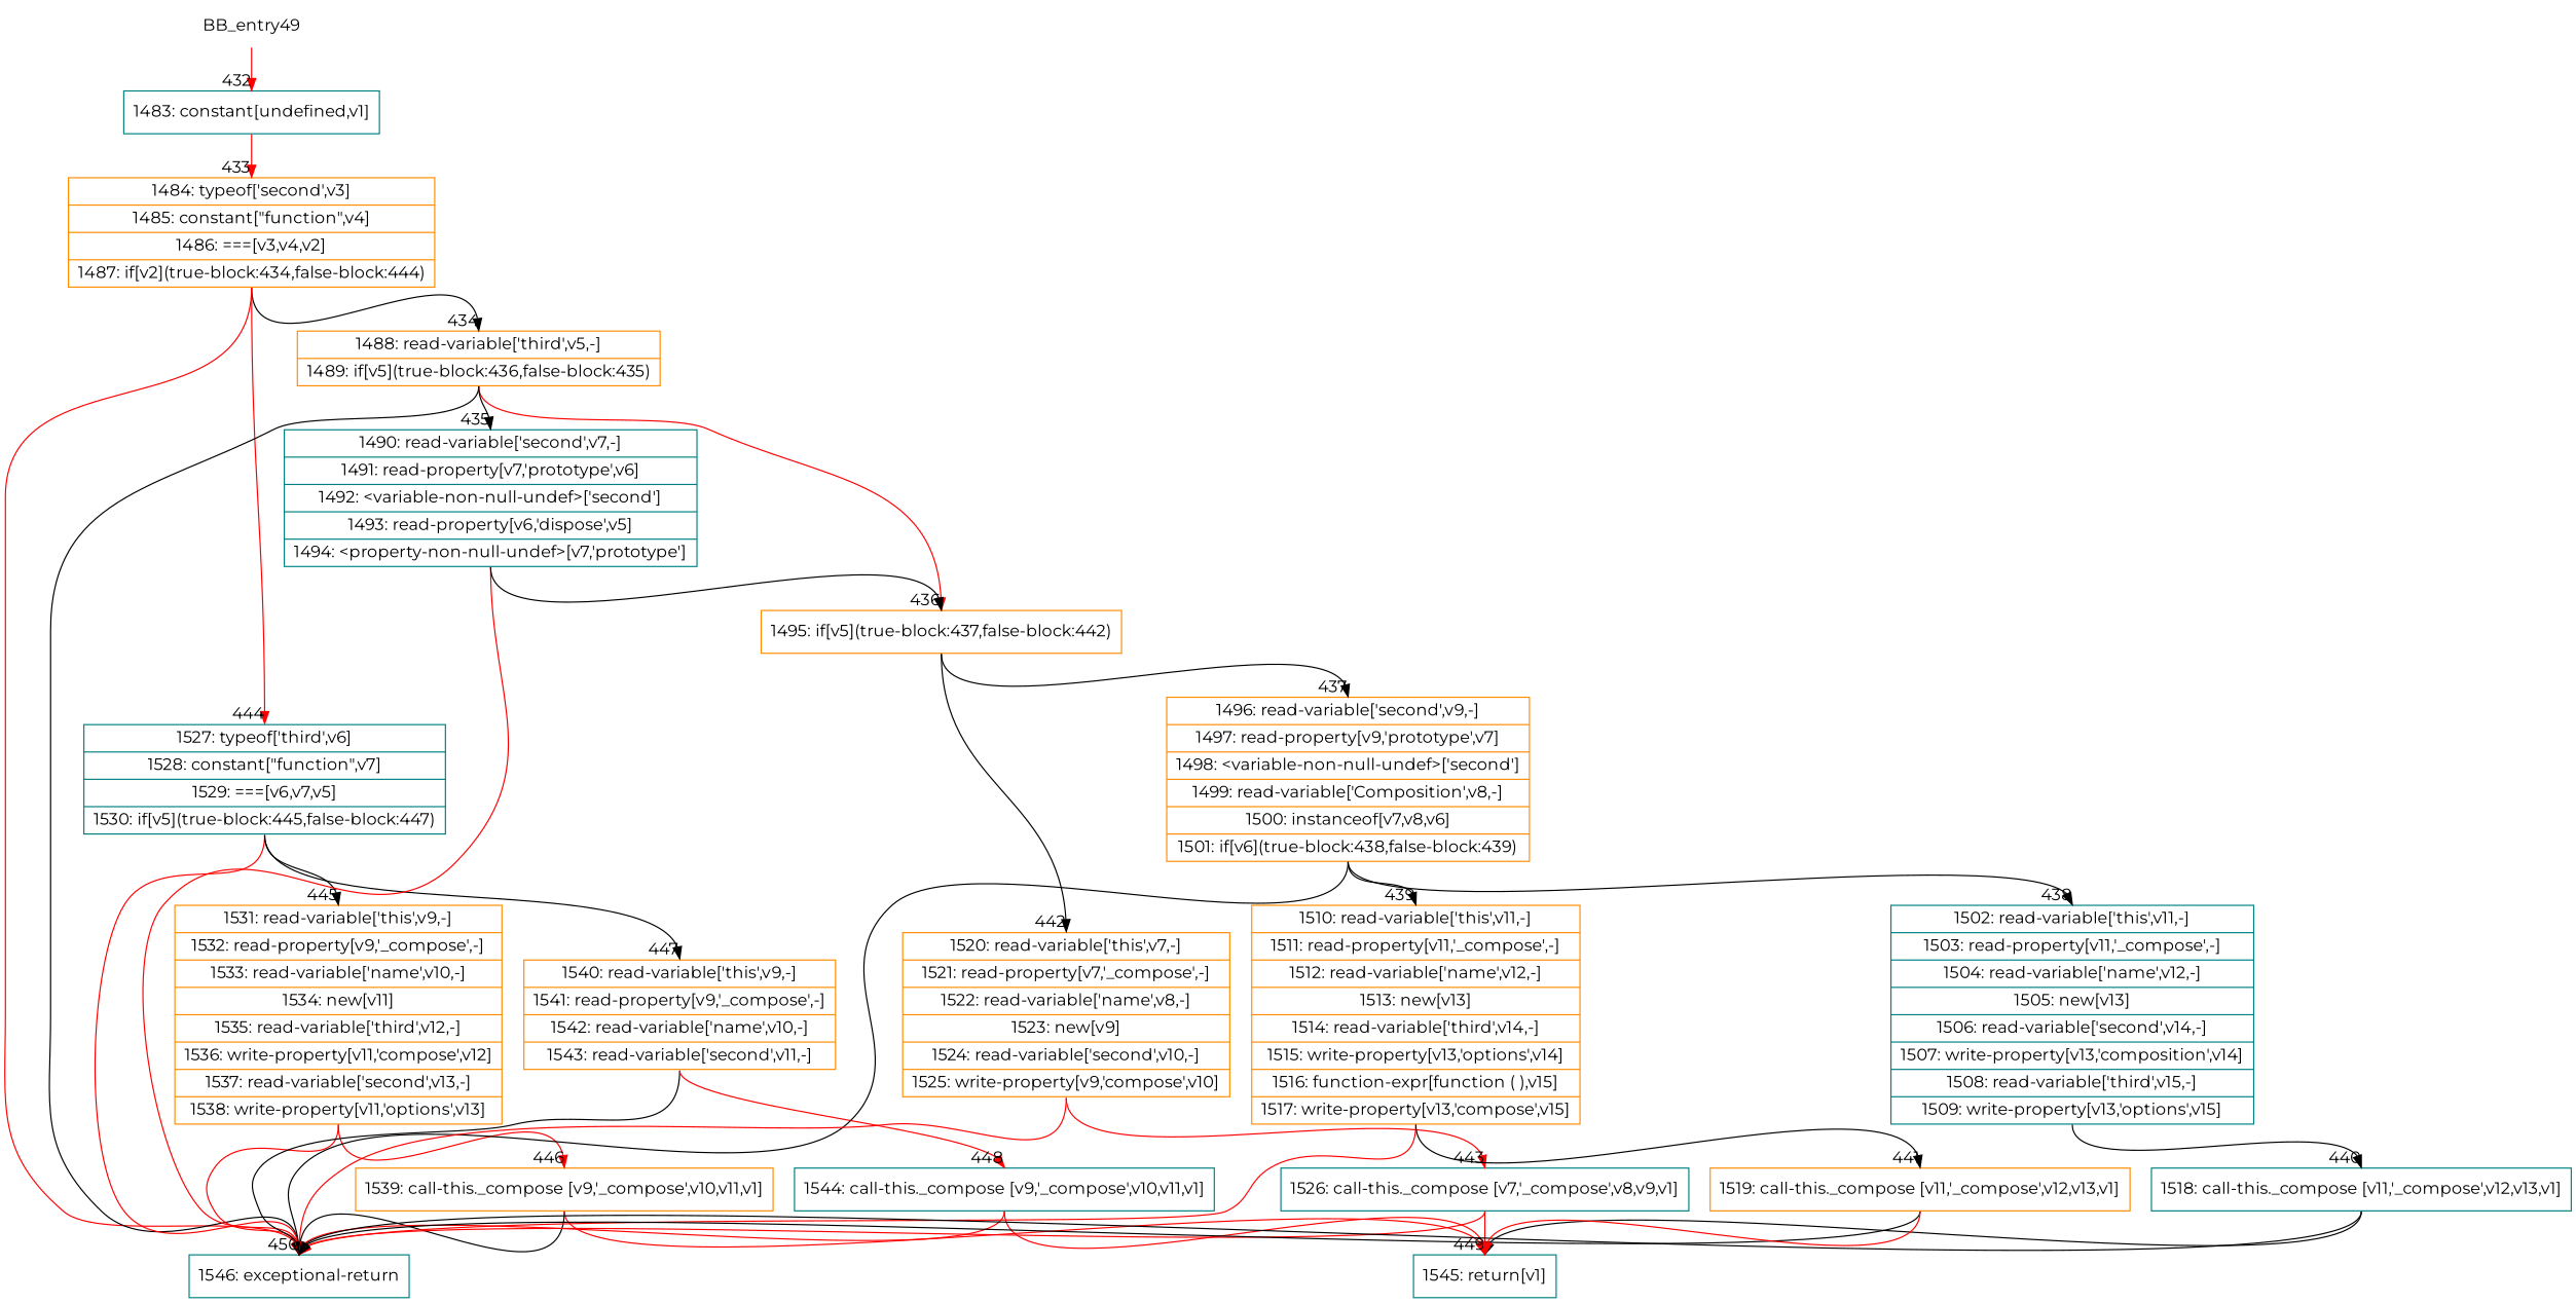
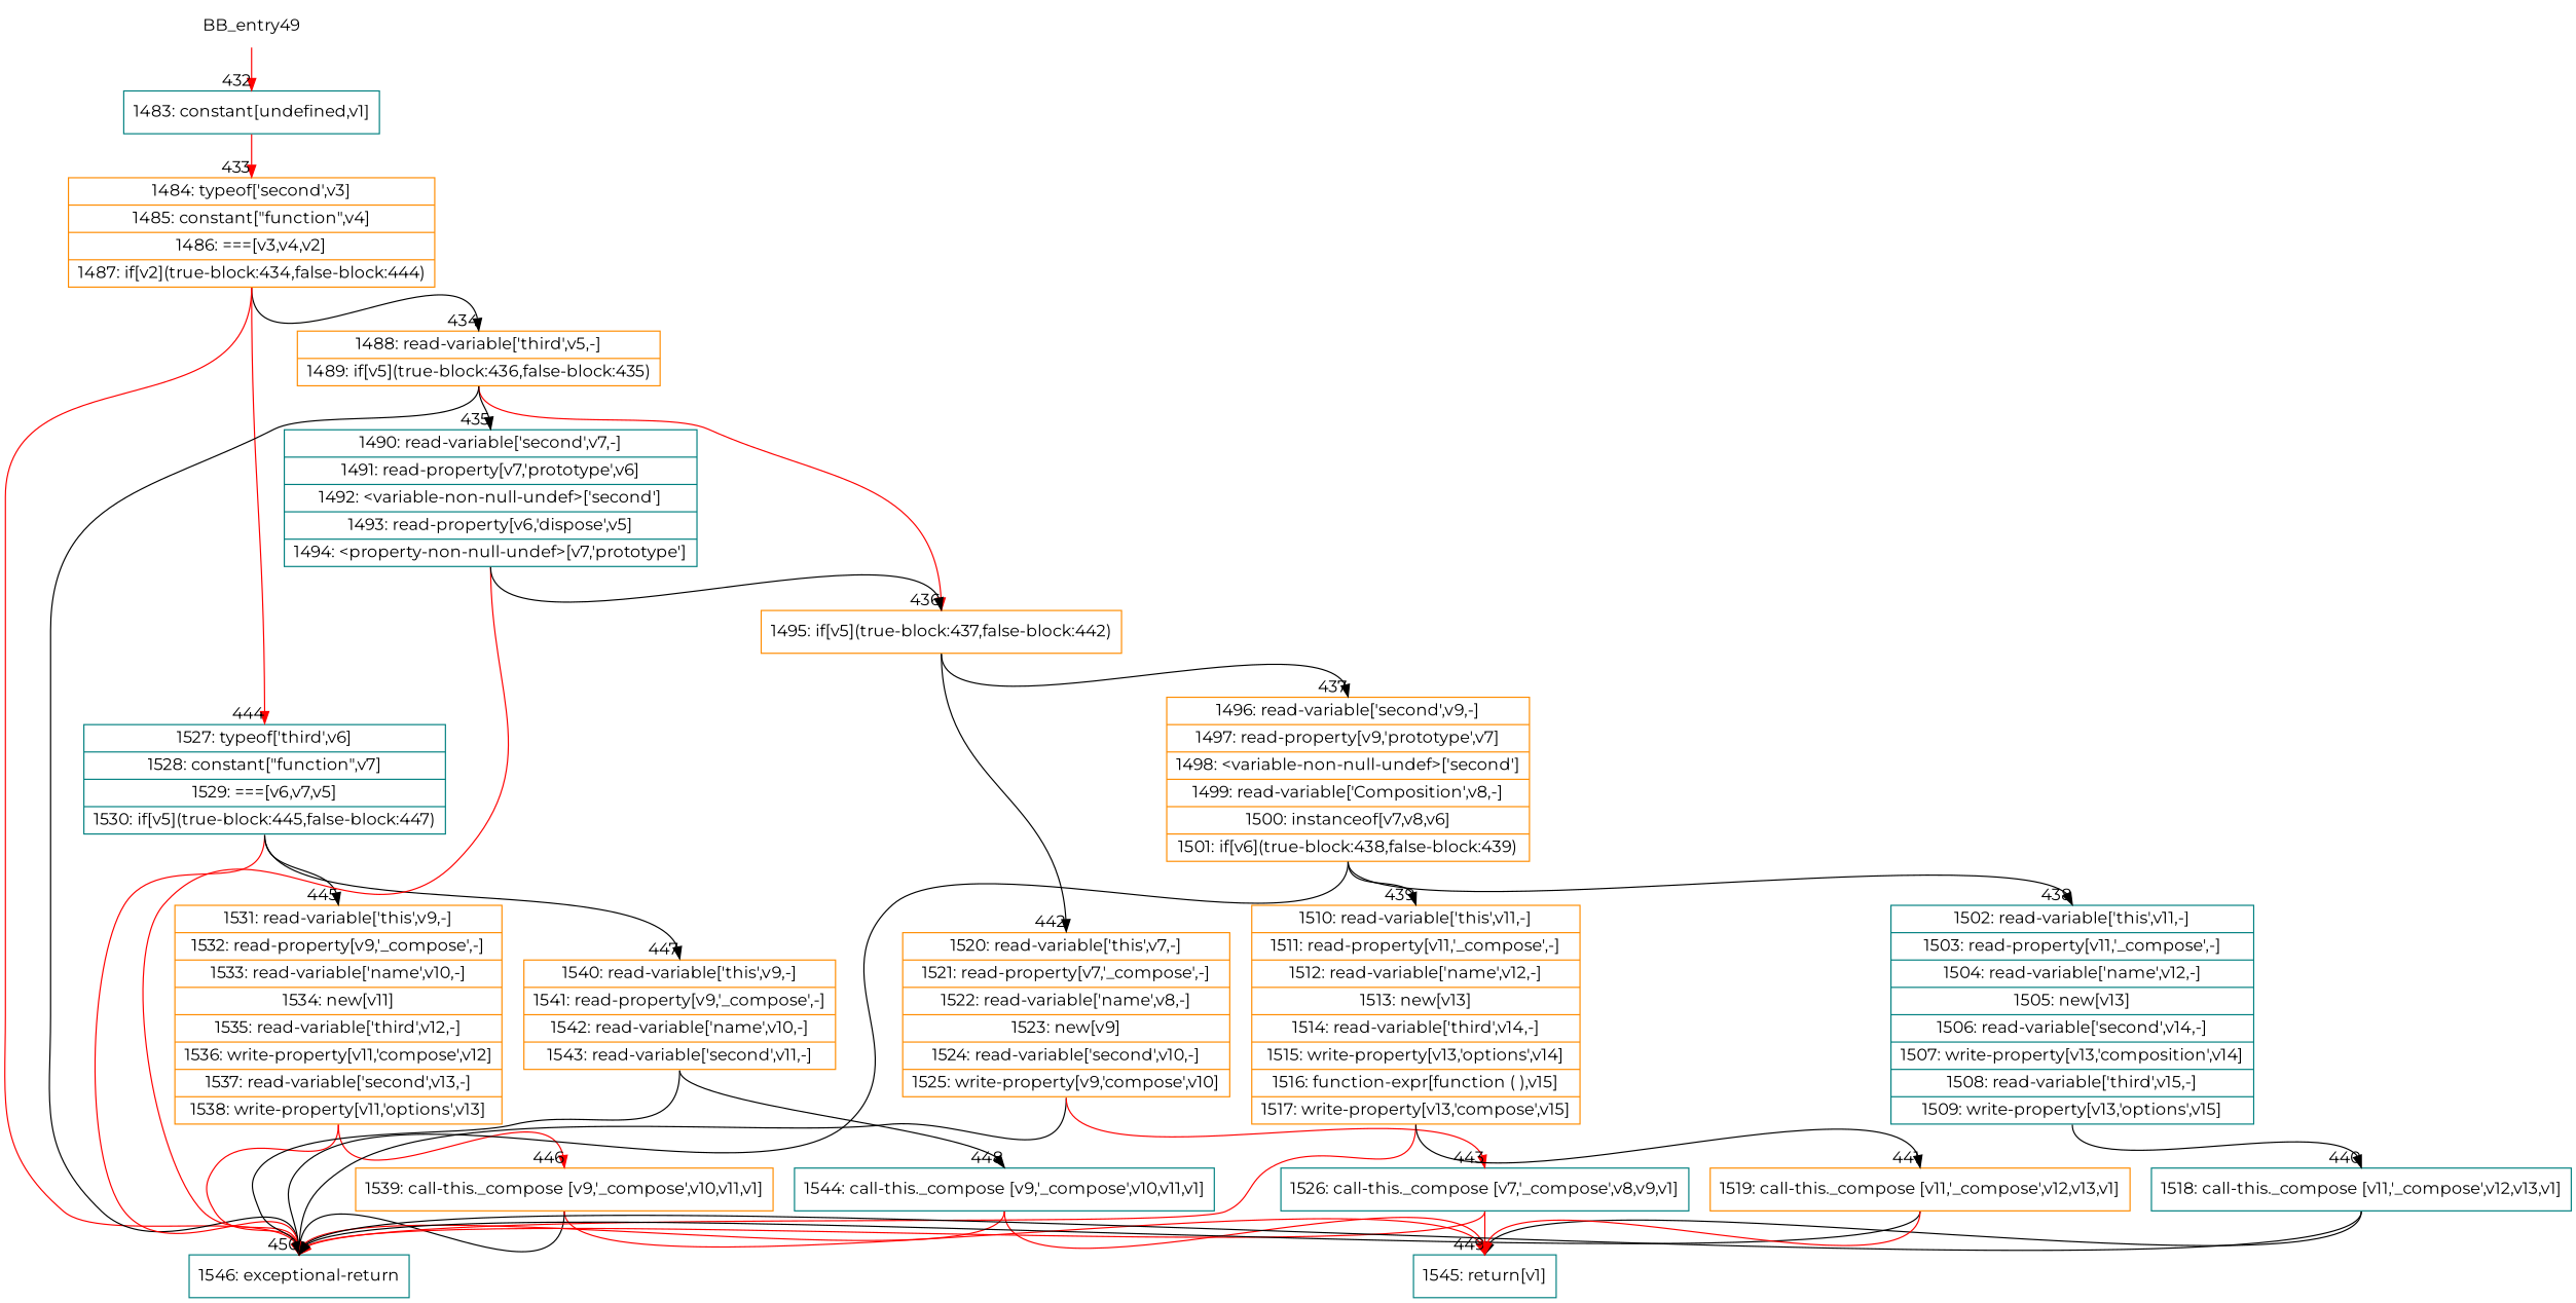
  digraph {
    fontname=Montserrat
    rankdir=TD
    node [color=darkorange fontname=Montserrat shape=record]
    edge [color=black fontname=Montserrat headport=n tailport=s]
    n1 [label=BB_entry49 shape=none]
    n2 [color=teal label="{1483: constant[undefined,v1]}"]
    n3 [label="{1484: typeof['second',v3]|1485: constant[\"function\",v4]|1486: ===[v3,v4,v2]|1487: if[v2](true-block:434,false-block:444)}"]
    n4 [label="{1488: read-variable['third',v5,-]|1489: if[v5](true-block:436,false-block:435)}"]
    n5 [color=teal label="{1527: typeof['third',v6]|1528: constant[\"function\",v7]|1529: ===[v6,v7,v5]|1530: if[v5](true-block:445,false-block:447)}"]
    n6 [color=teal label="{1546: exceptional-return}"]
    n7 [label="{1495: if[v5](true-block:437,false-block:442)}"]
    n8 [color=teal label="{1490: read-variable['second',v7,-]|1491: read-property[v7,'prototype',v6]|1492: \<variable-non-null-undef\>['second']|1493: read-property[v6,'dispose',v5]|1494: \<property-non-null-undef\>[v7,'prototype']}"]
    n9 [label="{1531: read-variable['this',v9,-]|1532: read-property[v9,'_compose',-]|1533: read-variable['name',v10,-]|1534: new[v11]|1535: read-variable['third',v12,-]|1536: write-property[v11,'compose',v12]|1537: read-variable['second',v13,-]|1538: write-property[v11,'options',v13]}"]
    n10 [label="{1540: read-variable['this',v9,-]|1541: read-property[v9,'_compose',-]|1542: read-variable['name',v10,-]|1543: read-variable['second',v11,-]}"]
    n11 [label="{1496: read-variable['second',v9,-]|1497: read-property[v9,'prototype',v7]|1498: \<variable-non-null-undef\>['second']|1499: read-variable['Composition',v8,-]|1500: instanceof[v7,v8,v6]|1501: if[v6](true-block:438,false-block:439)}"]
    n12 [label="{1520: read-variable['this',v7,-]|1521: read-property[v7,'_compose',-]|1522: read-variable['name',v8,-]|1523: new[v9]|1524: read-variable['second',v10,-]|1525: write-property[v9,'compose',v10]}"]
    n13 [label="{1539: call-this._compose [v9,'_compose',v10,v11,v1]}"]
    n14 [color=teal label="{1544: call-this._compose [v9,'_compose',v10,v11,v1]}"]
    n15 [color=teal label="{1502: read-variable['this',v11,-]|1503: read-property[v11,'_compose',-]|1504: read-variable['name',v12,-]|1505: new[v13]|1506: read-variable['second',v14,-]|1507: write-property[v13,'composition',v14]|1508: read-variable['third',v15,-]|1509: write-property[v13,'options',v15]}"]
    n16 [label="{1510: read-variable['this',v11,-]|1511: read-property[v11,'_compose',-]|1512: read-variable['name',v12,-]|1513: new[v13]|1514: read-variable['third',v14,-]|1515: write-property[v13,'options',v14]|1516: function-expr[function ( ),v15]|1517: write-property[v13,'compose',v15]}"]
    n17 [color=teal label="{1526: call-this._compose [v7,'_compose',v8,v9,v1]}"]
    n18 [color=teal label="{1518: call-this._compose [v11,'_compose',v12,v13,v1]}"]
    n19 [label="{1519: call-this._compose [v11,'_compose',v12,v13,v1]}"]
    n20 [color=teal label="{1545: return[v1]}"]
    n1 -> n2 [color=red headlabel="    432"]
    n2 -> n3 [color=red headlabel="      433"]
    n3 -> n4 [headlabel="      434"]
    n3 -> n5 [color=red headlabel="      444"]
    n3 -> n6 [color=red headlabel="      450"]
    n4 -> n6
    n4 -> n7 [color=red headlabel="      436"]
    n4 -> n8 [headlabel="      435"]
    n5 -> n6 [color=red]
    n5 -> n9 [headlabel="      445"]
    n5 -> n10 [headlabel="      447"]
    n7 -> n11 [headlabel="      437"]
    n7 -> n12 [headlabel="      442"]
    n8 -> n6 [color=red]
    n8 -> n7
    n9 -> n6 [color=red]
    n9 -> n13 [color=red headlabel="      446"]
    n10 -> n6
-   n10 -> n14 [color=red headlabel="      448"]
+   n10 -> n14 [headlabel="      448"]
    n11 -> n6
    n11 -> n15 [headlabel="      438"]
    n11 -> n16 [headlabel="      439"]
-   n12 -> n6 [color=red]
+   n12 -> n6
    n12 -> n17 [color=red headlabel="      443"]
    n13 -> n6
    n13 -> n20 [color=red]
    n14 -> n6 [color=red]
    n14 -> n20 [color=red]
    n15 -> n18 [headlabel="      440"]
    n16 -> n6 [color=red]
    n16 -> n19 [headlabel="      441"]
    n17 -> n6 [color=red]
    n17 -> n20 [color=red]
    n18 -> n6
    n18 -> n20 [headlabel="      449"]
    n19 -> n6
    n19 -> n20 [color=red]
  }
